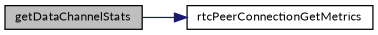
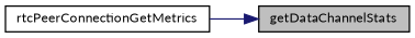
  digraph {
    rankdir=RL
    fontname=Lato
    node [color=black fontname=Lato fontsize=10 shape=record style=filled]
    n1 [fillcolor=grey75 fontcolor=black height=0.2 label=getDataChannelStats width=0.4]
    n2 [fillcolor=white height=0.2 label=rtcPeerConnectionGetMetrics width=0.4]
-   n2 -> n1 [color=midnightblue dir=back fontname=Lato fontsize=10 labelfontname=Helvetica labelfontsize=10 style=solid]
+   n1 -> n2 [color=midnightblue dir=back fontname=Lato fontsize=10 labelfontname=Helvetica labelfontsize=10 style=solid]
  }
